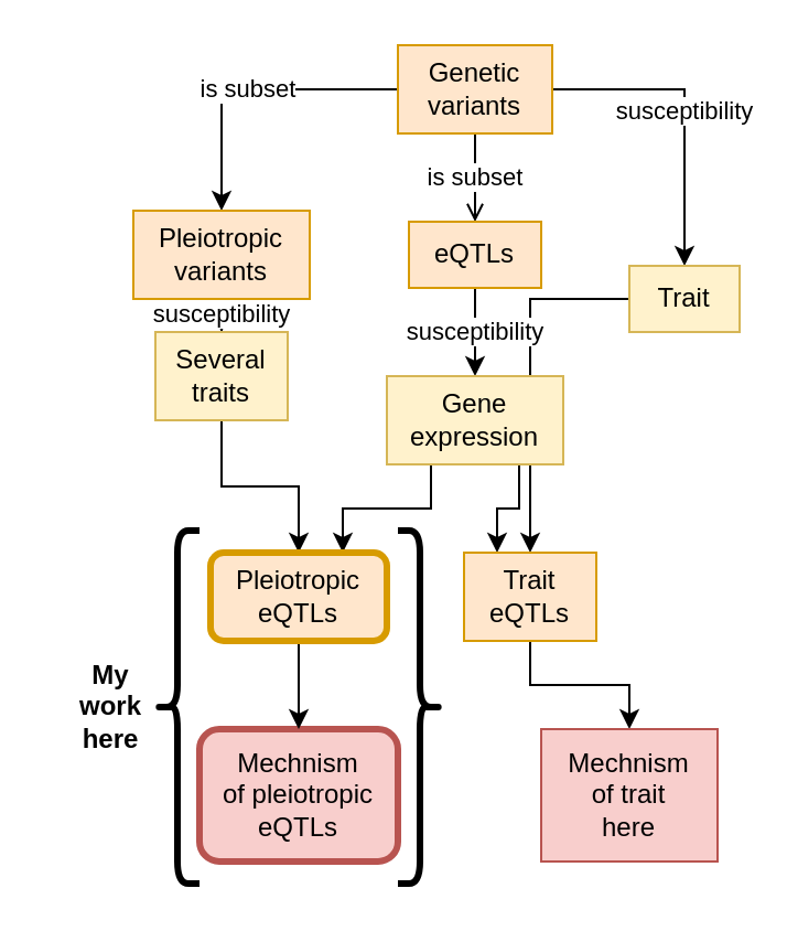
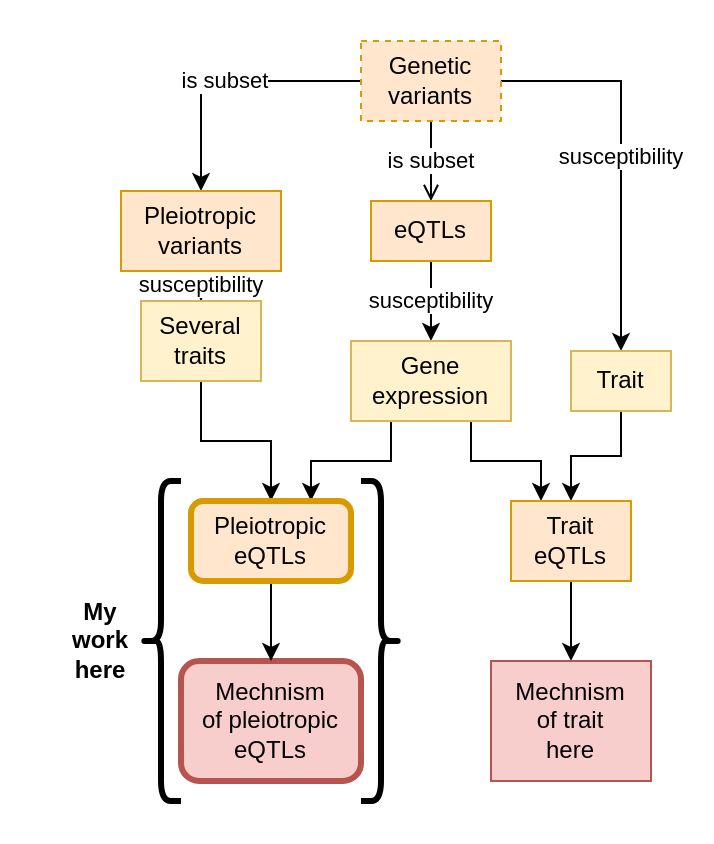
  <mxCell id="0" />
  <mxCell id="1" parent="0" />
  <mxCell id="2" value="susceptibility" style="edgeStyle=orthogonalEdgeStyle;rounded=0;orthogonalLoop=1;jettySize=auto;html=1;exitX=1;exitY=0.5;exitDx=0;exitDy=0;entryX=0.5;entryY=0;entryDx=0;entryDy=0;" parent="1" source="5" target="7" edge="1"><mxGeometry relative="1" as="geometry"><Array as="points"><mxPoint x="310" y="40" /></Array></mxGeometry></mxCell>
  <mxCell id="3" value="is subset" style="edgeStyle=orthogonalEdgeStyle;rounded=0;orthogonalLoop=1;jettySize=auto;html=1;endArrow=open;" parent="1" source="5" target="9" edge="1"><mxGeometry relative="1" as="geometry" /></mxCell>
  <mxCell id="4" value="is subset" style="edgeStyle=orthogonalEdgeStyle;rounded=0;orthogonalLoop=1;jettySize=auto;html=1;" parent="1" source="5" target="16" edge="1"><mxGeometry relative="1" as="geometry" /></mxCell>
- <mxCell id="5" value="Genetic&lt;br&gt;variants" style="rounded=0;whiteSpace=wrap;html=1;fillColor=#ffe6cc;strokeColor=#d79b00;" parent="1" vertex="1"><mxGeometry x="180" y="20" width="70" height="40" as="geometry" /></mxCell>
+ <mxCell id="5" value="Genetic&lt;br&gt;variants" style="rounded=0;whiteSpace=wrap;html=1;fillColor=#ffe6cc;strokeColor=#d79b00;dashed=1;" parent="1" vertex="1"><mxGeometry x="180" y="20" width="70" height="40" as="geometry" /></mxCell>
  <mxCell id="6" style="edgeStyle=orthogonalEdgeStyle;rounded=0;orthogonalLoop=1;jettySize=auto;html=1;" parent="1" source="7" target="14" edge="1"><mxGeometry relative="1" as="geometry" /></mxCell>
- <mxCell id="7" value="Trait" style="rounded=0;whiteSpace=wrap;html=1;fillColor=#fff2cc;strokeColor=#d6b656;" parent="1" vertex="1"><mxGeometry x="285" y="120" width="50" height="30" as="geometry" /></mxCell>
+ <mxCell id="7" value="Trait" style="rounded=0;whiteSpace=wrap;html=1;fillColor=#fff2cc;strokeColor=#d6b656;" parent="1" vertex="1"><mxGeometry x="285" y="175" width="50" height="30" as="geometry" /></mxCell>
  <mxCell id="8" value="susceptibility" style="edgeStyle=orthogonalEdgeStyle;rounded=0;orthogonalLoop=1;jettySize=auto;html=1;" parent="1" source="9" target="12" edge="1"><mxGeometry relative="1" as="geometry" /></mxCell>
  <mxCell id="9" value="eQTLs" style="rounded=0;whiteSpace=wrap;html=1;fillColor=#ffe6cc;strokeColor=#d79b00;" parent="1" vertex="1"><mxGeometry x="185" y="100" width="60" height="30" as="geometry" /></mxCell>
  <mxCell id="10" style="edgeStyle=orthogonalEdgeStyle;rounded=0;orthogonalLoop=1;jettySize=auto;html=1;entryX=0.25;entryY=0;entryDx=0;entryDy=0;exitX=0.75;exitY=1;exitDx=0;exitDy=0;" parent="1" source="12" target="14" edge="1"><mxGeometry relative="1" as="geometry" /></mxCell>
  <mxCell id="11" style="edgeStyle=orthogonalEdgeStyle;rounded=0;orthogonalLoop=1;jettySize=auto;html=1;exitX=0.25;exitY=1;exitDx=0;exitDy=0;entryX=0.75;entryY=0;entryDx=0;entryDy=0;" parent="1" source="12" target="21" edge="1"><mxGeometry relative="1" as="geometry" /></mxCell>
  <mxCell id="12" value="Gene&lt;br&gt;expression" style="rounded=0;whiteSpace=wrap;html=1;fillColor=#fff2cc;strokeColor=#d6b656;" parent="1" vertex="1"><mxGeometry x="175" y="170" width="80" height="40" as="geometry" /></mxCell>
  <mxCell id="13" value="" style="edgeStyle=orthogonalEdgeStyle;rounded=0;orthogonalLoop=1;jettySize=auto;html=1;" parent="1" source="14" target="18" edge="1"><mxGeometry relative="1" as="geometry" /></mxCell>
- <mxCell id="14" value="Trait&lt;br&gt;eQTLs" style="rounded=0;whiteSpace=wrap;html=1;fillColor=#ffe6cc;strokeColor=#d79b00;" parent="1" vertex="1"><mxGeometry x="210" y="250" width="60" height="40" as="geometry" /></mxCell>
+ <mxCell id="14" value="Trait&lt;br&gt;eQTLs" style="rounded=0;whiteSpace=wrap;html=1;fillColor=#ffe6cc;strokeColor=#d79b00;" parent="1" vertex="1"><mxGeometry x="255" y="250" width="60" height="40" as="geometry" /></mxCell>
  <mxCell id="15" value="susceptibility" style="edgeStyle=orthogonalEdgeStyle;rounded=0;orthogonalLoop=1;jettySize=auto;html=1;" parent="1" source="16" target="22" edge="1"><mxGeometry relative="1" as="geometry" /></mxCell>
  <mxCell id="16" value="Pleiotropic&lt;br&gt;variants" style="rounded=0;whiteSpace=wrap;html=1;fillColor=#ffe6cc;strokeColor=#d79b00;" parent="1" vertex="1"><mxGeometry x="60" y="95" width="80" height="40" as="geometry" /></mxCell>
  <mxCell id="17" style="edgeStyle=orthogonalEdgeStyle;rounded=0;orthogonalLoop=1;jettySize=auto;html=1;exitX=0.5;exitY=1;exitDx=0;exitDy=0;" parent="1" source="22" target="21" edge="1"><mxGeometry relative="1" as="geometry" /></mxCell>
  <mxCell id="18" value="Mechnism&lt;br&gt;of trait&lt;br&gt;here" style="rounded=0;whiteSpace=wrap;html=1;fillColor=#f8cecc;strokeColor=#b85450;" parent="1" vertex="1"><mxGeometry x="245" y="330" width="80" height="60" as="geometry" /></mxCell>
  <mxCell id="19" value="Mechnism&lt;br&gt;of pleiotropic&lt;br&gt;eQTLs" style="rounded=1;whiteSpace=wrap;html=1;fillColor=#f8cecc;strokeColor=#b85450;shadow=0;strokeWidth=3;" parent="1" vertex="1"><mxGeometry x="90" y="330" width="90" height="60" as="geometry" /></mxCell>
  <mxCell id="20" style="edgeStyle=orthogonalEdgeStyle;rounded=0;orthogonalLoop=1;jettySize=auto;html=1;" parent="1" source="21" target="19" edge="1"><mxGeometry relative="1" as="geometry" /></mxCell>
  <mxCell id="21" value="Pleiotropic&lt;br&gt;eQTLs" style="rounded=1;whiteSpace=wrap;html=1;fillColor=#ffe6cc;strokeColor=#d79b00;shadow=0;strokeWidth=3;" parent="1" vertex="1"><mxGeometry x="95" y="250" width="80" height="40" as="geometry" /></mxCell>
  <mxCell id="22" value="Several&lt;br&gt;traits" style="rounded=0;whiteSpace=wrap;html=1;fillColor=#fff2cc;strokeColor=#d6b656;" parent="1" vertex="1"><mxGeometry x="70" y="150" width="60" height="40" as="geometry" /></mxCell>
  <mxCell id="23" value="" style="shape=curlyBracket;whiteSpace=wrap;html=1;rounded=1;labelPosition=left;verticalLabelPosition=middle;align=right;verticalAlign=middle;shadow=0;strokeWidth=3;" parent="1" vertex="1"><mxGeometry x="70" y="240" width="20" height="160" as="geometry" /></mxCell>
  <mxCell id="24" value="&lt;b&gt;My&lt;br&gt;work&lt;br&gt;here&lt;br&gt;&lt;/b&gt;" style="text;html=1;strokeColor=none;fillColor=none;align=center;verticalAlign=middle;whiteSpace=wrap;rounded=0;" parent="1" vertex="1"><mxGeometry x="20" y="305" width="60" height="30" as="geometry" /></mxCell>
  <mxCell id="25" value="" style="shape=curlyBracket;whiteSpace=wrap;html=1;rounded=1;flipH=1;labelPosition=right;verticalLabelPosition=middle;align=left;verticalAlign=middle;shadow=0;strokeWidth=3;" parent="1" vertex="1"><mxGeometry x="180" y="240" width="20" height="160" as="geometry" /></mxCell>
